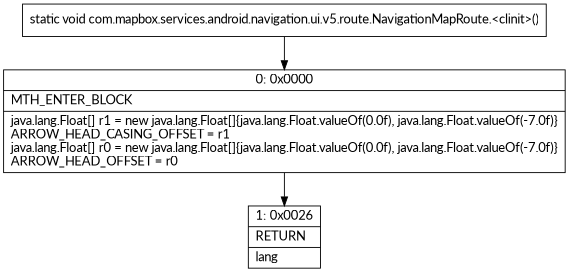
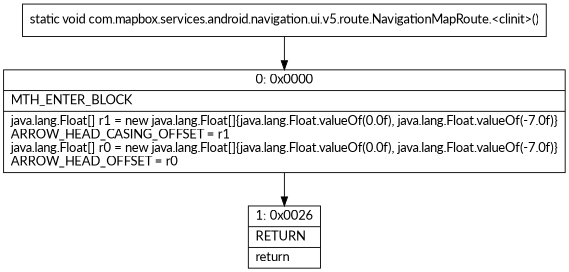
  digraph {
    fontname=Lato
    node [shape=record fontname=Lato]
    edge [fontname=Lato]
    n1 [label="{0\:\ 0x0000|MTH_ENTER_BLOCK\l|java.lang.Float[] r1 = new java.lang.Float[]\{java.lang.Float.valueOf(0.0f), java.lang.Float.valueOf(\-7.0f)\}\lARROW_HEAD_CASING_OFFSET = r1\ljava.lang.Float[] r0 = new java.lang.Float[]\{java.lang.Float.valueOf(0.0f), java.lang.Float.valueOf(\-7.0f)\}\lARROW_HEAD_OFFSET = r0\l}"]
-   n2 [label="{1\:\ 0x0026|RETURN\l|lang\l}"]
+   n2 [label="{1\:\ 0x0026|RETURN\l|return\l}"]
    n3 [label="{static void com.mapbox.services.android.navigation.ui.v5.route.NavigationMapRoute.\<clinit\>() }"]
    n1 -> n2
    n3 -> n1
  }
